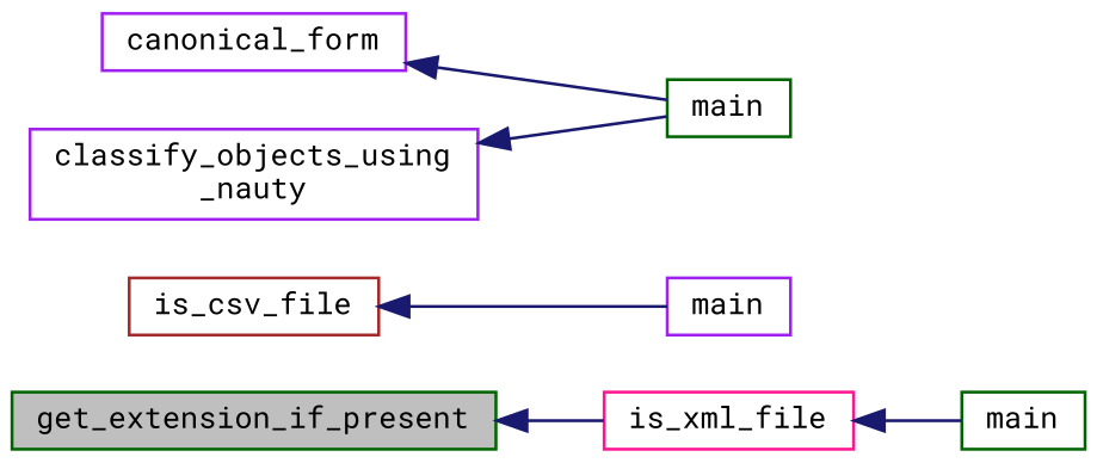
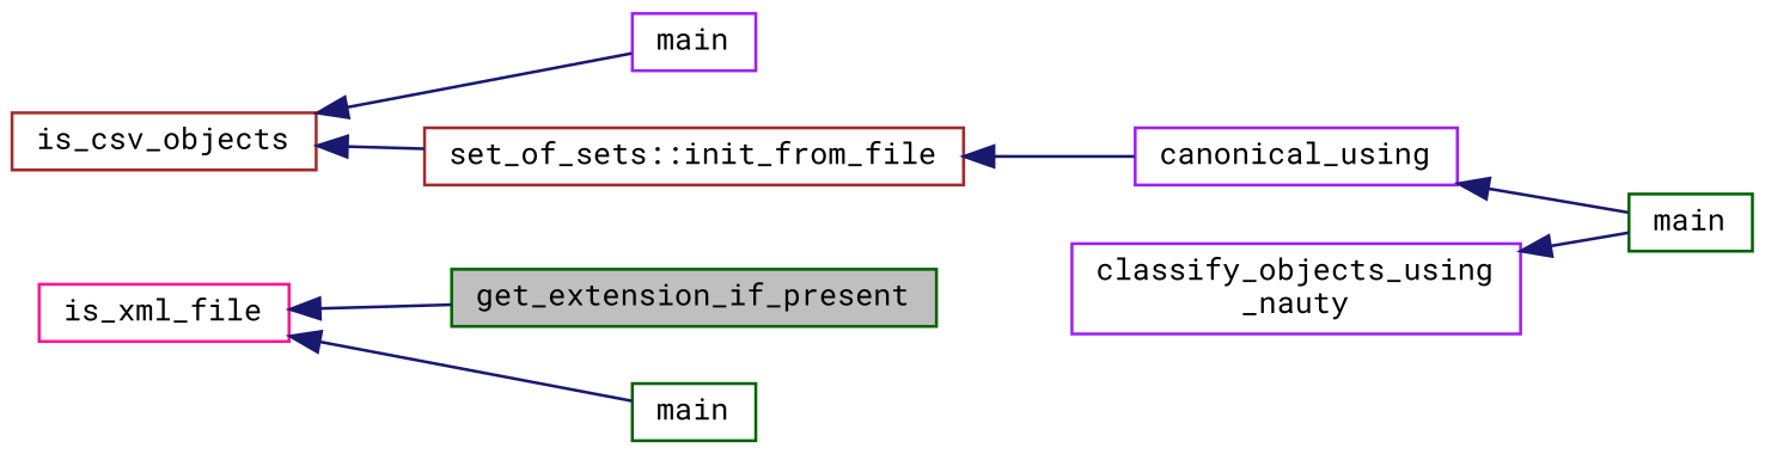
  digraph {
    fontname="Roboto Mono"
    rankdir=LR
    node [color=darkgreen fillcolor=white fontname="Roboto Mono" fontsize=10 shape=record style=filled]
    edge [color=midnightblue dir=back fontname="Roboto Mono" fontsize=10 labelfontname=Helvetica labelfontsize=10 style=solid]
    n1 [fillcolor=grey75 fontcolor=black height=0.2 label=get_extension_if_present width=0.4]
    n2 [color=deeppink height=0.2 label=is_xml_file width=0.4]
-   n3 [color=brown height=0.2 label=is_csv_file width=0.4]
+   n3 [color=brown height=0.2 label=is_csv_objects width=0.4]
    n4 [color=purple height=0.2 label=main width=0.4]
+   n5 [color=brown height=0.2 label="set_of_sets::init_from_file" width=0.4]
    n6 [height=0.2 label=main width=0.4]
-   n7 [color=purple height=0.2 label=canonical_form width=0.4]
+   n7 [color=purple height=0.2 label=canonical_using width=0.4]
    n8 [height=0.2 label=main width=0.4]
    n9 [color=purple height=0.2 label="classify_objects_using\l_nauty" width=0.4]
-   n1 -> n2
+   n2 -> n1
    n2 -> n6
    n3 -> n4
+   n3 -> n5
+   n5 -> n7
    n7 -> n8
    n9 -> n8
  }
